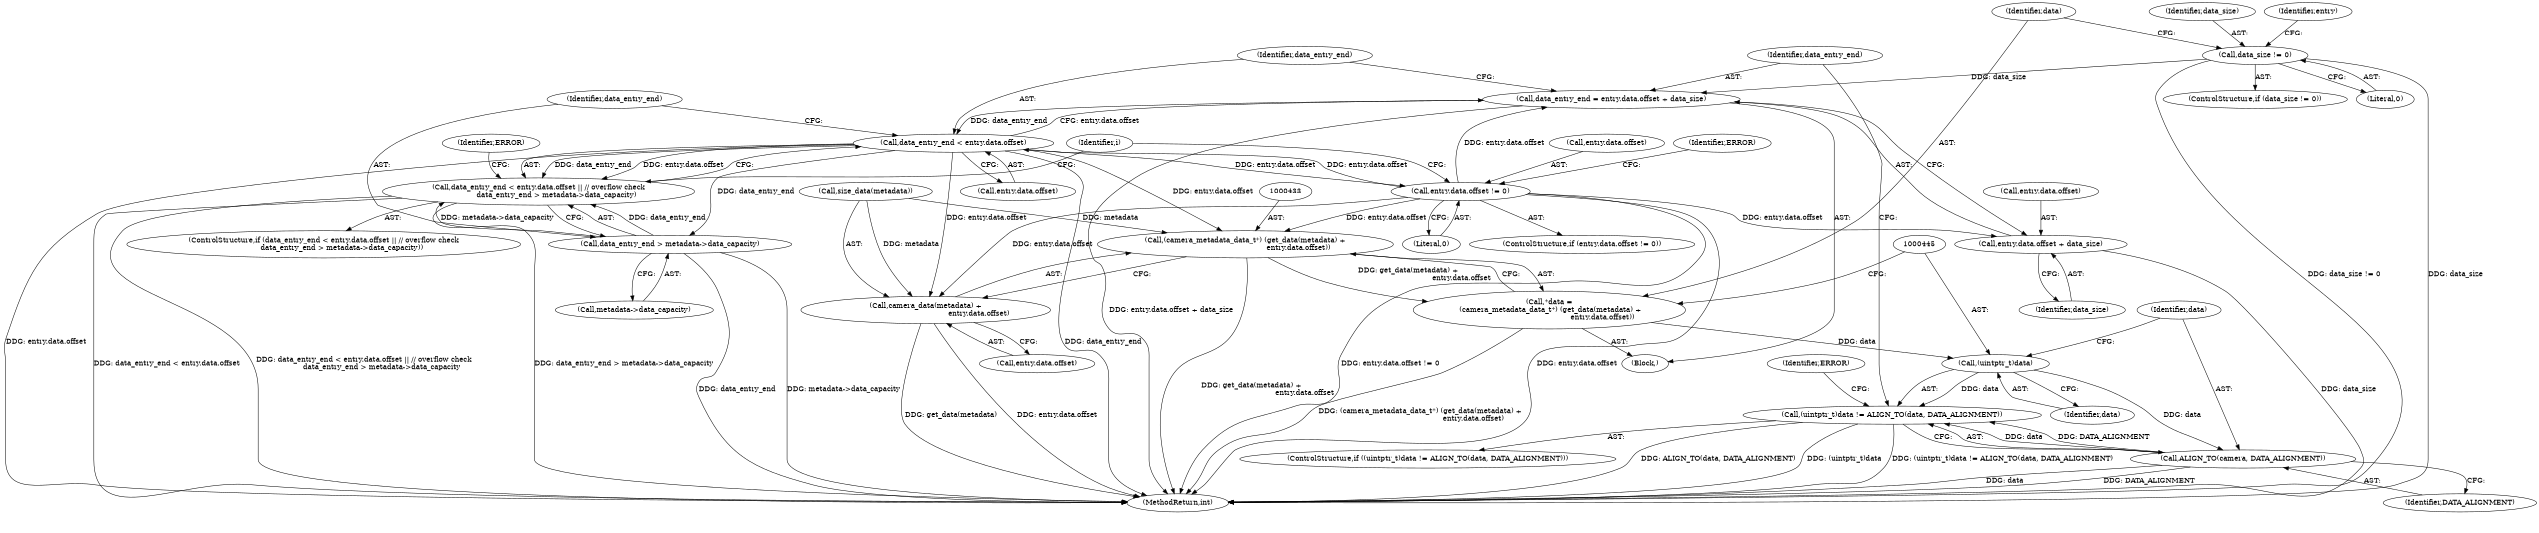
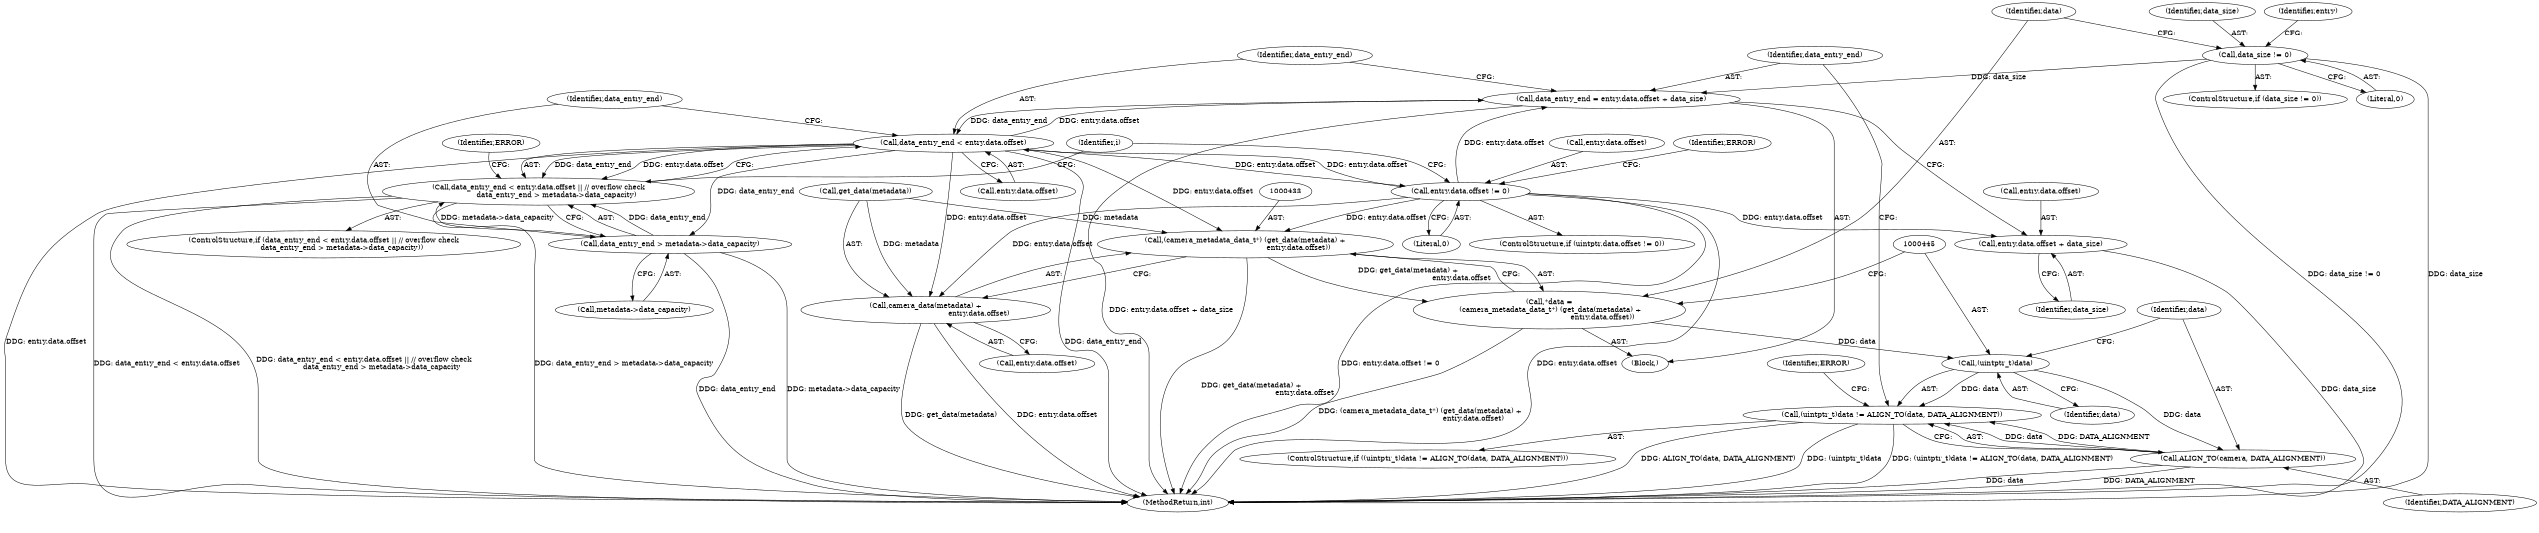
  digraph {
    n1 [label="(Call,data_entry_end = entry.data.offset + data_size)"]
    n2 [label="(Call,data_entry_end < entry.data.offset)"]
    n3 [label="(Call,entry.data.offset + data_size)"]
    n4 [label="(MethodReturn,int)"]
    n5 [label="(Block,)"]
    n6 [label="(Call,entry.data.offset != 0)"]
    n7 [label="(Call,(camera_metadata_data_t*) (get_data(metadata) +\n                                               entry.data.offset))"]
    n8 [label="(Call,camera_data(metadata) +\n                                               entry.data.offset)"]
    n9 [label="(Call,data_entry_end < entry.data.offset || // overflow check\n                data_entry_end > metadata->data_capacity)"]
    n10 [label="(Call,data_entry_end > metadata->data_capacity)"]
    n11 [label="(Call,entry.data.offset)"]
    n12 [label="(Identifier,data_size)"]
    n13 [label="(Literal,0)"]
-   n14 [label="(ControlStructure,if (entry.data.offset != 0))"]
+   n14 [label="(ControlStructure,if (uintptr.data.offset != 0))"]
    n15 [label="(Call,*data =\n (camera_metadata_data_t*) (get_data(metadata) +\n                                               entry.data.offset))"]
    n16 [label="(Call,entry.data.offset)"]
    n17 [label="(ControlStructure,if (data_entry_end < entry.data.offset || // overflow check\n                data_entry_end > metadata->data_capacity))"]
    n18 [label="(Call,metadata->data_capacity)"]
    n19 [label="(Call,data_size != 0)"]
    n20 [label="(Literal,0)"]
    n21 [label="(ControlStructure,if (data_size != 0))"]
    n22 [label="(Call,(uintptr_t)data)"]
    n23 [label="(Call,(uintptr_t)data != ALIGN_TO(data, DATA_ALIGNMENT))"]
    n24 [label="(Call,ALIGN_TO(camera, DATA_ALIGNMENT))"]
    n25 [label="(Identifier,data)"]
    n26 [label="(ControlStructure,if ((uintptr_t)data != ALIGN_TO(data, DATA_ALIGNMENT)))"]
    n27 [label="(Identifier,DATA_ALIGNMENT)"]
    n28 [label="(Call,entry.data.offset)"]
    n29 [label="(Identifier,i)"]
    n30 [label="(Identifier,data_entry_end)"]
    n31 [label="(Identifier,data)"]
    n32 [label="(Identifier,ERROR)"]
    n33 [label="(Identifier,data_entry_end)"]
    n34 [label="(Call,entry.data.offset)"]
    n35 [label="(Identifier,ERROR)"]
    n36 [label="(Identifier,ERROR)"]
    n37 [label="(Identifier,data_size)"]
    n38 [label="(Identifier,data_entry_end)"]
    n39 [label="(Identifier,data)"]
    n40 [label="(Identifier,entry)"]
-   n41 [label="(Call,size_data(metadata))"]
+   n41 [label="(Call,get_data(metadata))"]
    1000433
    1000445
    n1 -> n2 [label="DDG: data_entry_end"]
    n1 -> n3 [label="CFG: "]
    n1 -> n4 [label="DDG: entry.data.offset + data_size"]
    n1 -> n5 [label="AST: "]
-   n2 -> n1 [label="CFG: entry.data.offset"]
+   n2 -> n1 [label="DDG: entry.data.offset"]
    n2 -> n4 [label="DDG: entry.data.offset"]
    n2 -> n4 [label="DDG: data_entry_end"]
    n2 -> n6 [label="DDG: entry.data.offset"]
    n2 -> n7 [label="DDG: entry.data.offset"]
    n2 -> n8 [label="DDG: entry.data.offset"]
    n2 -> n9 [label="AST: "]
    n2 -> n9 [label="DDG: data_entry_end"]
    n2 -> n9 [label="DDG: entry.data.offset"]
    n2 -> n10 [label="DDG: data_entry_end"]
    n2 -> n11 [label="CFG: "]
-   n3 -> n1 [label="AST: "]
    n3 -> n4 [label="DDG: data_size"]
    n3 -> n12 [label="CFG: "]
    n6 -> n1 [label="DDG: entry.data.offset"]
    n6 -> n2 [label="DDG: entry.data.offset"]
    n6 -> n3 [label="DDG: entry.data.offset"]
    n6 -> n4 [label="DDG: entry.data.offset != 0"]
    n6 -> n4 [label="DDG: entry.data.offset"]
    n6 -> n7 [label="DDG: entry.data.offset"]
    n6 -> n8 [label="DDG: entry.data.offset"]
    n6 -> n13 [label="CFG: "]
    n6 -> n14 [label="AST: "]
    n7 -> n4 [label="DDG: get_data(metadata) +\n                                               entry.data.offset"]
    n7 -> n8 [label="CFG: "]
    n7 -> n15 [label="AST: "]
    n7 -> n15 [label="DDG: get_data(metadata) +\n                                               entry.data.offset"]
    n8 -> n4 [label="DDG: entry.data.offset"]
    n8 -> n4 [label="DDG: get_data(metadata)"]
    n8 -> n7 [label="AST: "]
    n8 -> n16 [label="CFG: "]
    n9 -> n2 [label="CFG: "]
    n9 -> n4 [label="DDG: data_entry_end < entry.data.offset"]
    n9 -> n4 [label="DDG: data_entry_end > metadata->data_capacity"]
    n9 -> n4 [label="DDG: data_entry_end < entry.data.offset || // overflow check\n                data_entry_end > metadata->data_capacity"]
    n9 -> n10 [label="CFG: "]
    n9 -> n17 [label="AST: "]
    n10 -> n4 [label="DDG: metadata->data_capacity"]
    n10 -> n4 [label="DDG: data_entry_end"]
    n10 -> n9 [label="AST: "]
    n10 -> n9 [label="DDG: data_entry_end"]
    n10 -> n9 [label="DDG: metadata->data_capacity"]
    n10 -> n18 [label="CFG: "]
    n11 -> n2 [label="AST: "]
    n12 -> n3 [label="AST: "]
    n13 -> n6 [label="AST: "]
    n15 -> n4 [label="DDG: (camera_metadata_data_t*) (get_data(metadata) +\n                                               entry.data.offset)"]
    n15 -> n5 [label="AST: "]
    n15 -> n7 [label="CFG: "]
    n15 -> n22 [label="DDG: data"]
    n16 -> n8 [label="AST: "]
    n18 -> n10 [label="AST: "]
    n19 -> n1 [label="DDG: data_size"]
    n19 -> n4 [label="DDG: data_size"]
    n19 -> n4 [label="DDG: data_size != 0"]
    n19 -> n20 [label="CFG: "]
    n19 -> n21 [label="AST: "]
    n20 -> n19 [label="AST: "]
    n22 -> n23 [label="AST: "]
    n22 -> n23 [label="DDG: data"]
    n22 -> n24 [label="DDG: data"]
    n22 -> n25 [label="CFG: "]
    n23 -> n4 [label="DDG: (uintptr_t)data != ALIGN_TO(data, DATA_ALIGNMENT)"]
    n23 -> n4 [label="DDG: ALIGN_TO(data, DATA_ALIGNMENT)"]
    n23 -> n4 [label="DDG: (uintptr_t)data"]
    n23 -> n24 [label="CFG: "]
    n23 -> n26 [label="AST: "]
    n24 -> n4 [label="DDG: DATA_ALIGNMENT"]
    n24 -> n4 [label="DDG: data"]
    n24 -> n23 [label="AST: "]
    n24 -> n23 [label="DDG: data"]
    n24 -> n23 [label="DDG: DATA_ALIGNMENT"]
-   n24 -> n27 [label="CFG: "]
    n25 -> n22 [label="AST: "]
    n27 -> n24 [label="AST: "]
    n28 -> n6 [label="AST: "]
    n29 -> n6 [label="CFG: "]
    n29 -> n9 [label="CFG: "]
    n30 -> n2 [label="CFG: "]
    n30 -> n10 [label="AST: "]
    n31 -> n22 [label="CFG: "]
    n31 -> n24 [label="AST: "]
    n32 -> n6 [label="CFG: "]
    n33 -> n1 [label="CFG: "]
    n33 -> n2 [label="AST: "]
    n34 -> n3 [label="AST: "]
    n35 -> n9 [label="CFG: "]
    n36 -> n23 [label="CFG: "]
    n37 -> n19 [label="AST: "]
    n38 -> n1 [label="AST: "]
    n38 -> n23 [label="CFG: "]
    n39 -> n15 [label="AST: "]
    n39 -> n19 [label="CFG: "]
    n40 -> n19 [label="CFG: "]
    n41 -> n7 [label="DDG: metadata"]
    n41 -> n8 [label="AST: "]
    n41 -> n8 [label="DDG: metadata"]
    1000433 -> n7 [label="AST: "]
    1000445 -> n15 [label="CFG: "]
    1000445 -> n22 [label="AST: "]
  }
